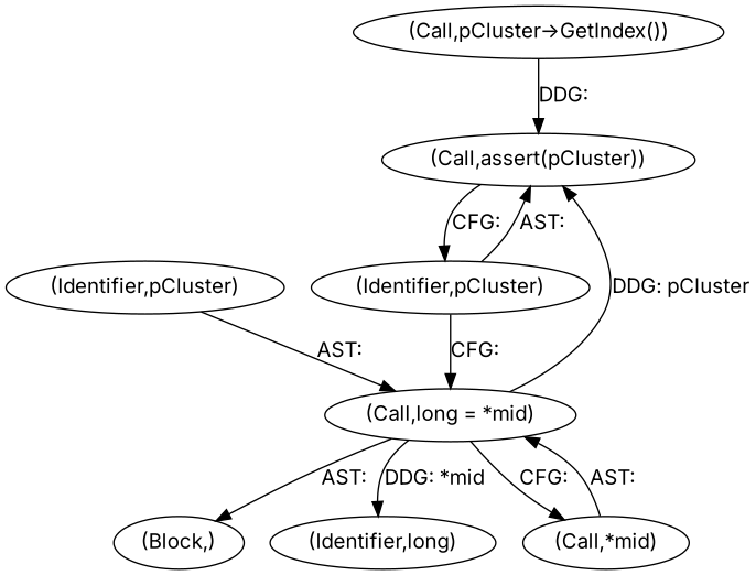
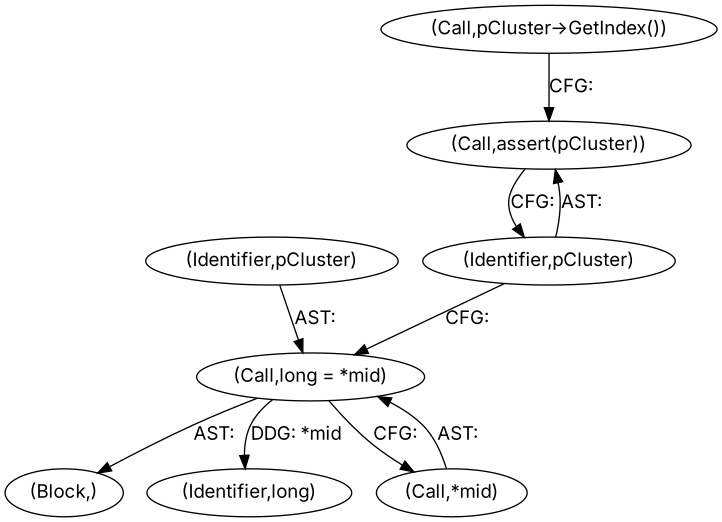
  digraph {
    fontname=Inter
    node [fontname=Inter]
    edge [fontname=Inter]
    n1 [label="(Call,assert(pCluster))"]
    n2 [label="(Identifier,pCluster)"]
    n3 [label="(Block,)"]
    n4 [label="(Call,long = *mid)"]
    n5 [label="(Identifier,long)"]
    n6 [label="(Call,*mid)"]
    n7 [label="(Identifier,pCluster)"]
    n8 [label="(Call,pCluster->GetIndex())"]
    n1 -> n2 [label="CFG: "]
    n2 -> n1 [label="AST: "]
    n2 -> n4 [label="CFG: "]
-   n4 -> n1 [label="DDG: pCluster"]
    n4 -> n3 [label="AST: "]
    n4 -> n5 [label="DDG: *mid"]
    n4 -> n6 [label="CFG: "]
    n6 -> n4 [label="AST: "]
    n7 -> n4 [label="AST: "]
-   n8 -> n1 [label="DDG: "]
+   n8 -> n1 [label="CFG: "]
  }
